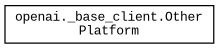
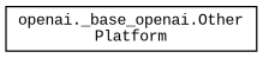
  digraph {
    rankdir=LR
    fontname="Liberation Mono"
-   n1 [color=black fillcolor=white fontname="Liberation Mono" fontsize=10 height=0.2 label="openai._base_client.Other\lPlatform" shape=record style=filled width=0.4]
+   n1 [color=black fillcolor=white fontname="Liberation Mono" fontsize=10 height=0.2 label="openai._base_openai.Other\lPlatform" shape=record style=filled width=0.4]
  }
